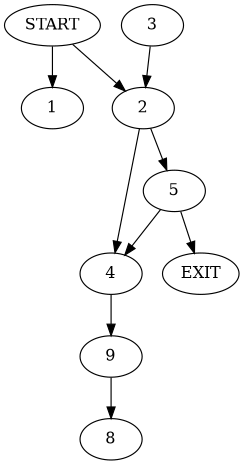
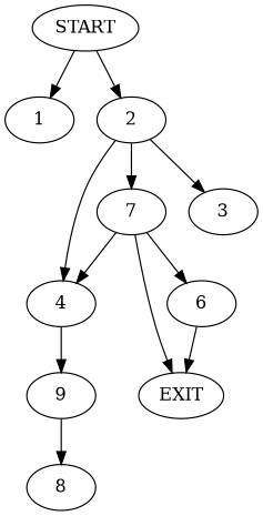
  digraph {
    n1 [label=START]
    1
    2
    n4 [label=EXIT]
    4
-   5
+   5 [label=7]
    3
    n8 [label=9]
+   6
    8
    n1 -> 1
    n1 -> 2
    2 -> 4
    2 -> 5
    4 -> n8
    5 -> n4
    5 -> 4
-   3 -> 2
+   5 -> 6
+   2 -> 3
    n8 -> 8
+   6 -> n4
  }
